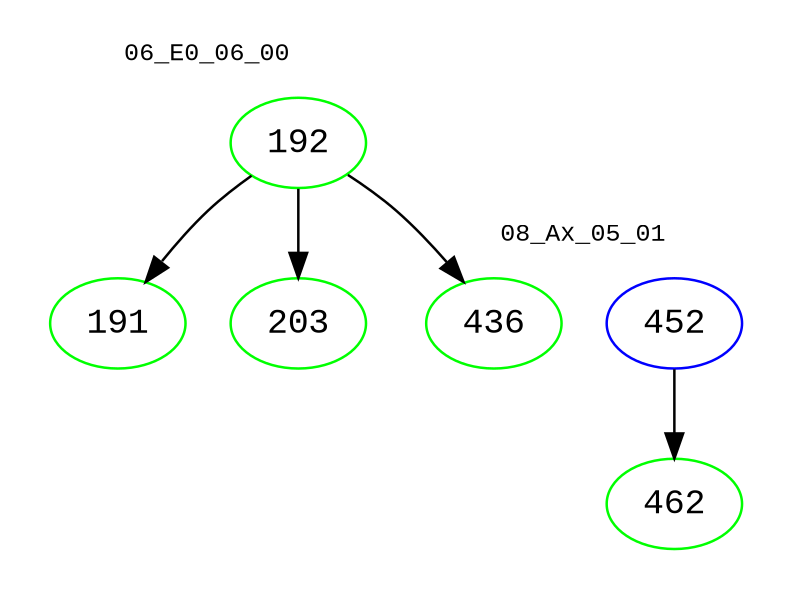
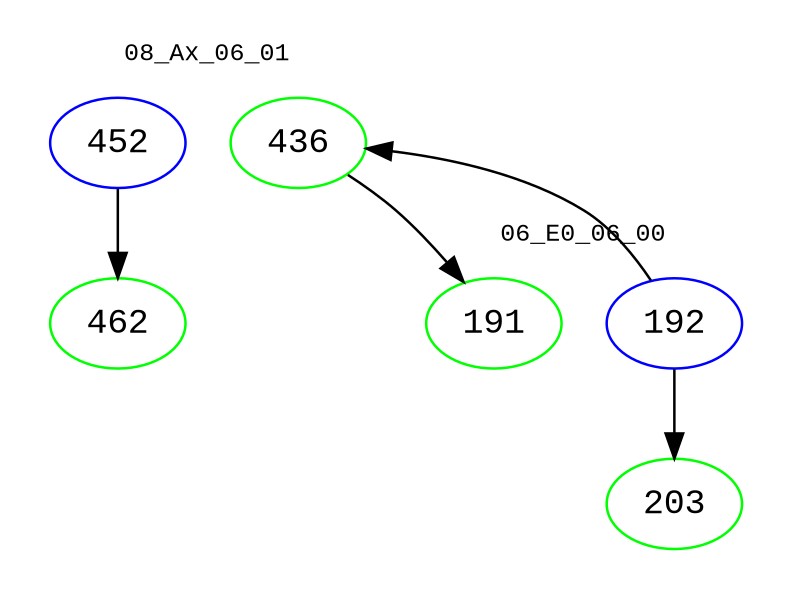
  digraph {
    fontname="Liberation Mono"
    node [color=green fontname="Liberation Mono"]
    edge [color=black fontname="Liberation Mono"]
    n1 [color=blue label=452]
    n2 [label=436]
    n3 [label=462]
-   n4 [label=192]
+   n4 [color=blue label=192]
    n5 [label=191]
    n6 [label=203]
    subgraph cluster_1 {
      color=white
      fontsize=10
-     label="08_Ax_05_01"
+     label="08_Ax_06_01"
      n1
      n2
      n3
    }
    subgraph cluster_2 {
      color=white
      fontsize=10
      label="06_E0_06_00"
      n4
      n5
      n6
    }
    n1 -> n3
    n4 -> n2
-   n4 -> n5
+   n2 -> n5
    n4 -> n6
  }
